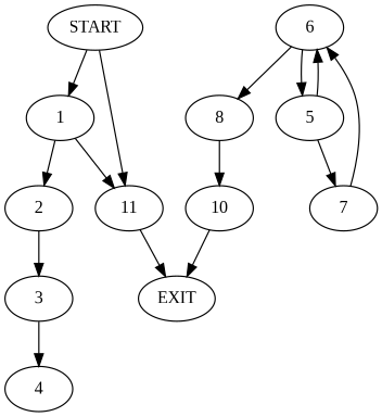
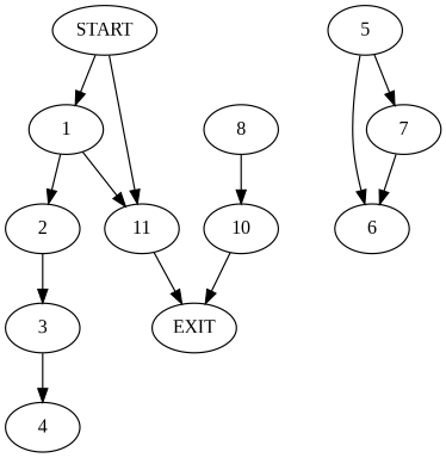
  digraph {
    fontname="Liberation Serif"
    node [fontname="Liberation Serif"]
    edge [fontname="Liberation Serif"]
    n1 [label=START]
    1
    11
    2
    n5 [label=EXIT]
    3
    4
    5
    6
    7
    8
    10
    n1 -> 1
    n1 -> 11
    1 -> 11
    1 -> 2
    11 -> n5
    2 -> 3
    3 -> 4
    5 -> 6
    5 -> 7
-   6 -> 5
-   6 -> 8
    7 -> 6
    8 -> 10
    10 -> n5
  }
